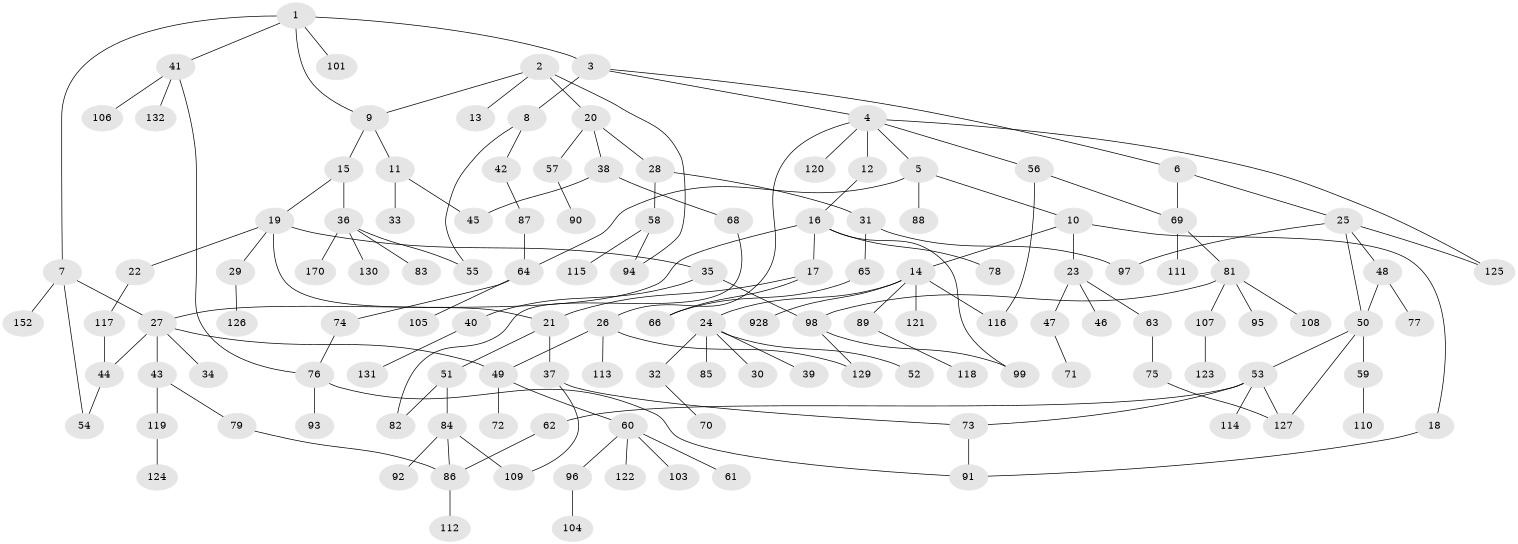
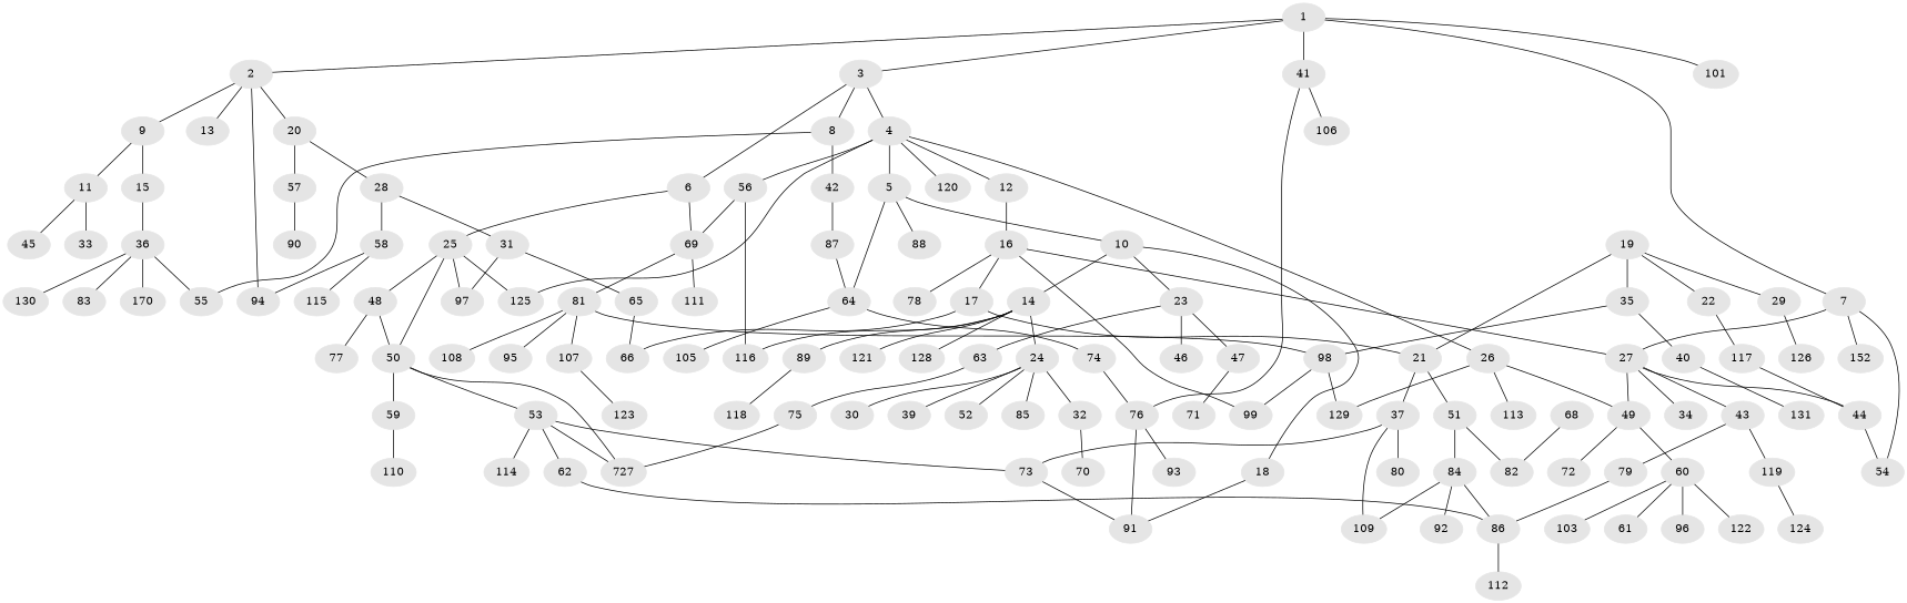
  graph {
    node [color=gray90 style=filled]
    1
    2
    3
    7
    41
    101
    9
    13
    20
    94
    4
    6
    8
    27
    54
    n16 [label=152]
    76
    106
-   132
    11
    15
    28
-   38
    57
    5
    12
    26
    56
    120
    125
    25
    69
    42
    55
    10
    64
    88
    16
    49
    113
    129
    116
    14
    18
    23
    74
    105
    48
    50
    97
    81
    111
    44
    34
    43
    87
    33
    45
    19
    36
    24
    89
    121
-   128 [label=928]
+   128
    91
    46
    47
    63
    17
    78
    99
    30
    32
    39
    52
    85
    118
    21
    22
    29
    35
    83
    n83 [label=170]
    130
    66
    37
    51
    117
    126
    40
    98
    31
    58
    68
    90
    73
+   80
    109
    82
    84
    71
    75
    70
    77
    53
    59
-   127
+   127 [label=727]
    60
    72
    79
    119
    65
    115
    131
    93
    86
    124
    61
    96
    122
    103
    62
    114
    110
    92
-   104
    112
    95
    107
    108
    123
-   1 -- 9
+   1 -- 2
    1 -- 3
    1 -- 7
    1 -- 41
    1 -- 101
    2 -- 9
    2 -- 13
    2 -- 20
    2 -- 94
    3 -- 4
    3 -- 6
    3 -- 8
    7 -- 27
    7 -- 54
    7 -- n16
    41 -- 76
    41 -- 106
-   41 -- 132
    9 -- 11
    9 -- 15
    20 -- 28
-   20 -- 38
    20 -- 57
    4 -- 5
    4 -- 12
    4 -- 26
    4 -- 56
    4 -- 120
    4 -- 125
    6 -- 25
    6 -- 69
    8 -- 42
    8 -- 55
    27 -- 49
    27 -- 44
    27 -- 34
    27 -- 43
    76 -- 91
    76 -- 93
    11 -- 33
    11 -- 45
-   15 -- 19
    15 -- 36
    28 -- 31
    28 -- 58
-   38 -- 45
-   38 -- 68
    57 -- 90
    5 -- 10
    5 -- 64
    5 -- 88
    12 -- 16
    26 -- 49
    26 -- 113
    26 -- 129
    56 -- 69
    56 -- 116
    25 -- 125
    25 -- 48
    25 -- 50
    25 -- 97
    69 -- 81
    69 -- 111
    42 -- 87
    10 -- 14
    10 -- 18
    10 -- 23
    64 -- 74
    64 -- 105
    16 -- 27
    16 -- 17
    16 -- 78
    16 -- 99
    49 -- 60
    49 -- 72
    14 -- 116
    14 -- 24
    14 -- 89
    14 -- 121
    14 -- 128
    18 -- 91
    23 -- 46
    23 -- 47
    23 -- 63
    74 -- 76
    48 -- 50
    48 -- 77
    50 -- 53
    50 -- 59
    50 -- 127
    81 -- 98
    81 -- 95
    81 -- 107
    81 -- 108
    44 -- 54
    43 -- 79
    43 -- 119
    87 -- 64
    19 -- 21
    19 -- 22
    19 -- 29
    19 -- 35
    36 -- 55
    36 -- 83
    36 -- n83
    36 -- 130
    24 -- 30
    24 -- 32
    24 -- 39
    24 -- 52
    24 -- 85
    89 -- 118
    47 -- 71
    63 -- 75
    17 -- 21
    17 -- 66
    32 -- 70
    21 -- 37
    21 -- 51
    22 -- 117
    29 -- 126
    35 -- 40
    35 -- 98
    37 -- 73
+   37 -- 80
    37 -- 109
    51 -- 82
    51 -- 84
    117 -- 44
    40 -- 131
    98 -- 129
    98 -- 99
    31 -- 97
    31 -- 65
    58 -- 94
    58 -- 115
    68 -- 82
    73 -- 91
    84 -- 109
    84 -- 86
    84 -- 92
    75 -- 127
    53 -- 73
    53 -- 127
    53 -- 62
    53 -- 114
    59 -- 110
    60 -- 61
    60 -- 96
    60 -- 122
    60 -- 103
    79 -- 86
    119 -- 124
    65 -- 66
    86 -- 112
-   96 -- 104
    62 -- 86
    107 -- 123
  }
